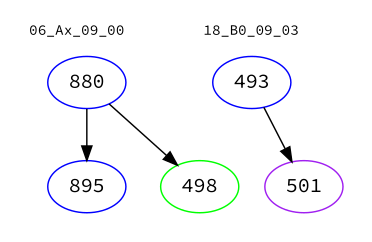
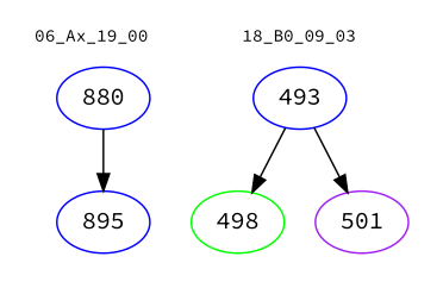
  digraph {
    fontname="Source Code Pro"
    node [color=blue fontname="Source Code Pro"]
    edge [color=black fontname="Source Code Pro"]
    n1 [label=880]
    n2 [label=895]
    n3 [label=493]
    n4 [color=purple label=501]
    n5 [color=green label=498]
    subgraph cluster_1 {
      color=white
      fontsize=10
-     label="06_Ax_09_00"
+     label="06_Ax_19_00"
      n1
      n2
    }
    subgraph cluster_2 {
      color=white
      fontsize=10
      label="18_B0_09_03"
      n3
      n4
      n5
    }
    n1 -> n2
    n3 -> n4
-   n1 -> n5
+   n3 -> n5
  }
